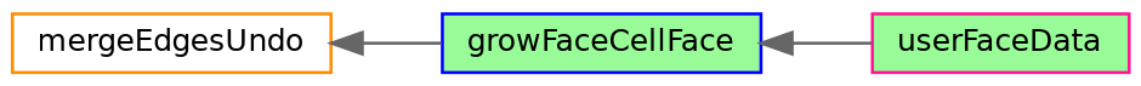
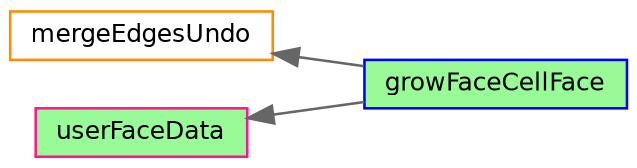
  digraph {
    rankdir=LR
    node [fillcolor=palegreen fontname=Helvetica fontsize=10 shape=record style=filled]
    edge [color=gray40 dir=back fontname=Helvetica fontsize=10 labelfontname=Helvetica labelfontsize=10 style=solid]
    n1 [color=darkorange fillcolor=white fontcolor=black height=0.2 label=mergeEdgesUndo width=0.4]
    n2 [color=blue height=0.2 label=growFaceCellFace width=0.4]
    n3 [color=deeppink height=0.2 label=userFaceData width=0.4]
    n1 -> n2
-   n2 -> n3
+   n3 -> n2
  }
